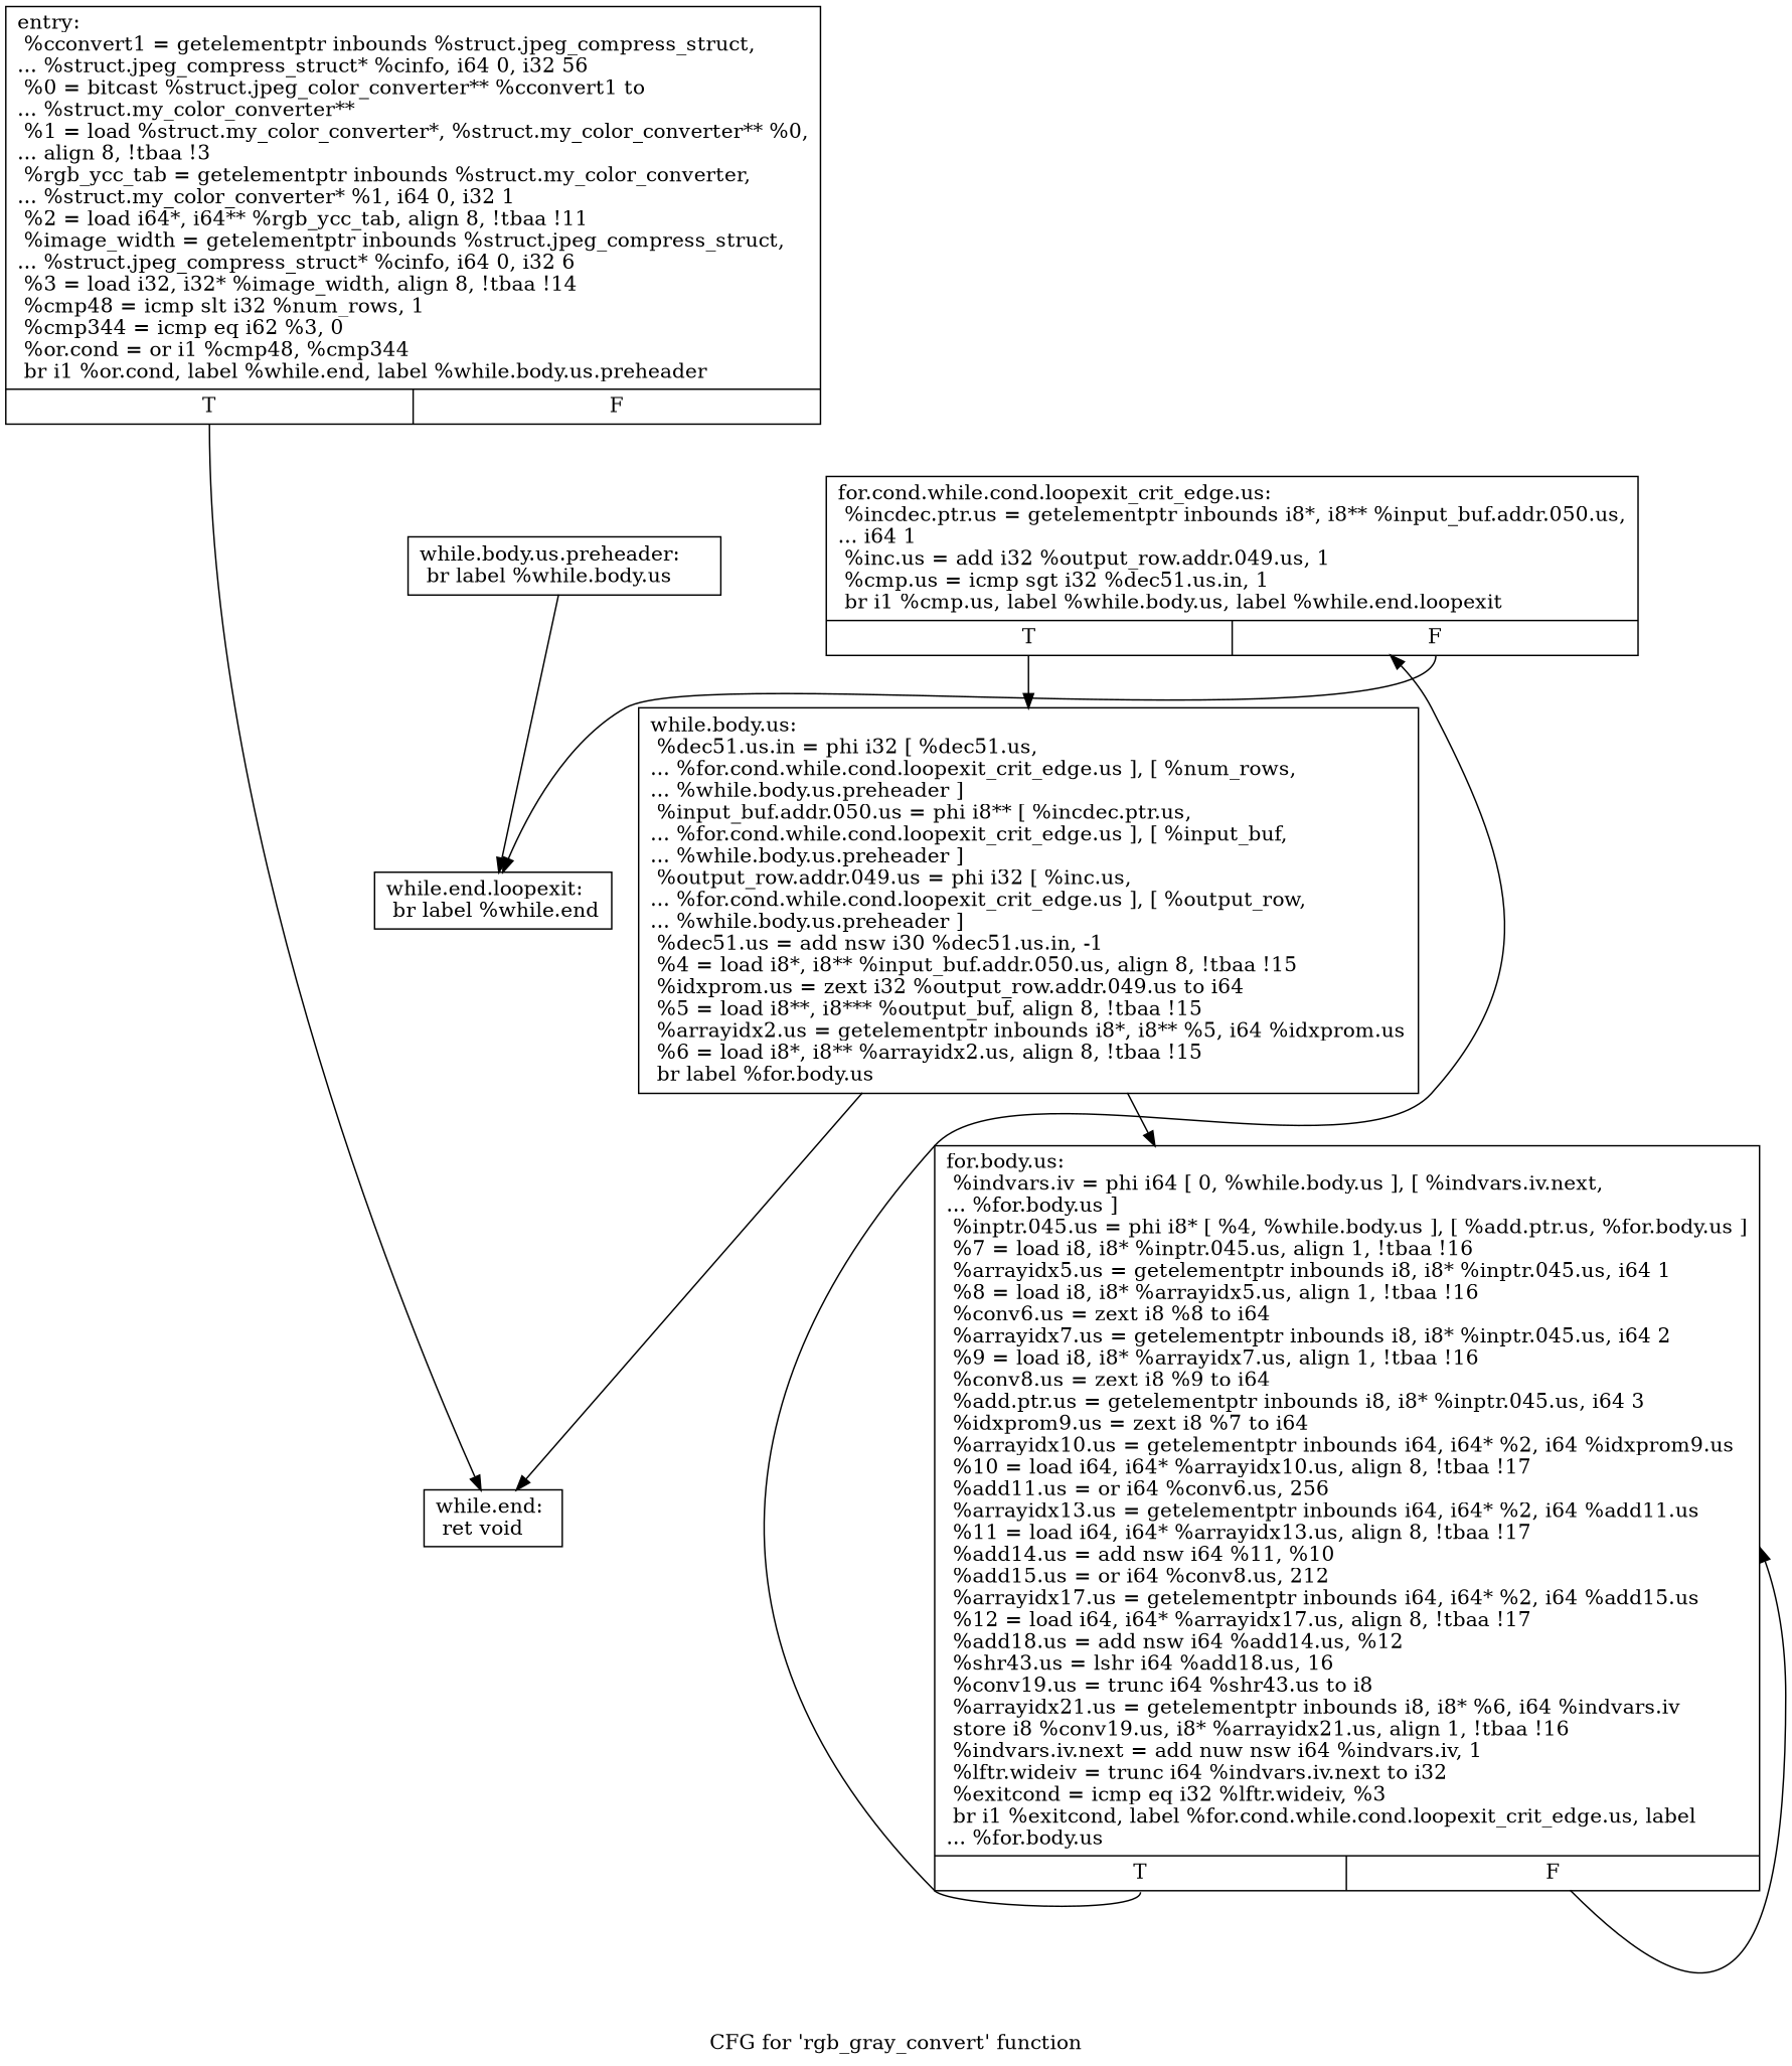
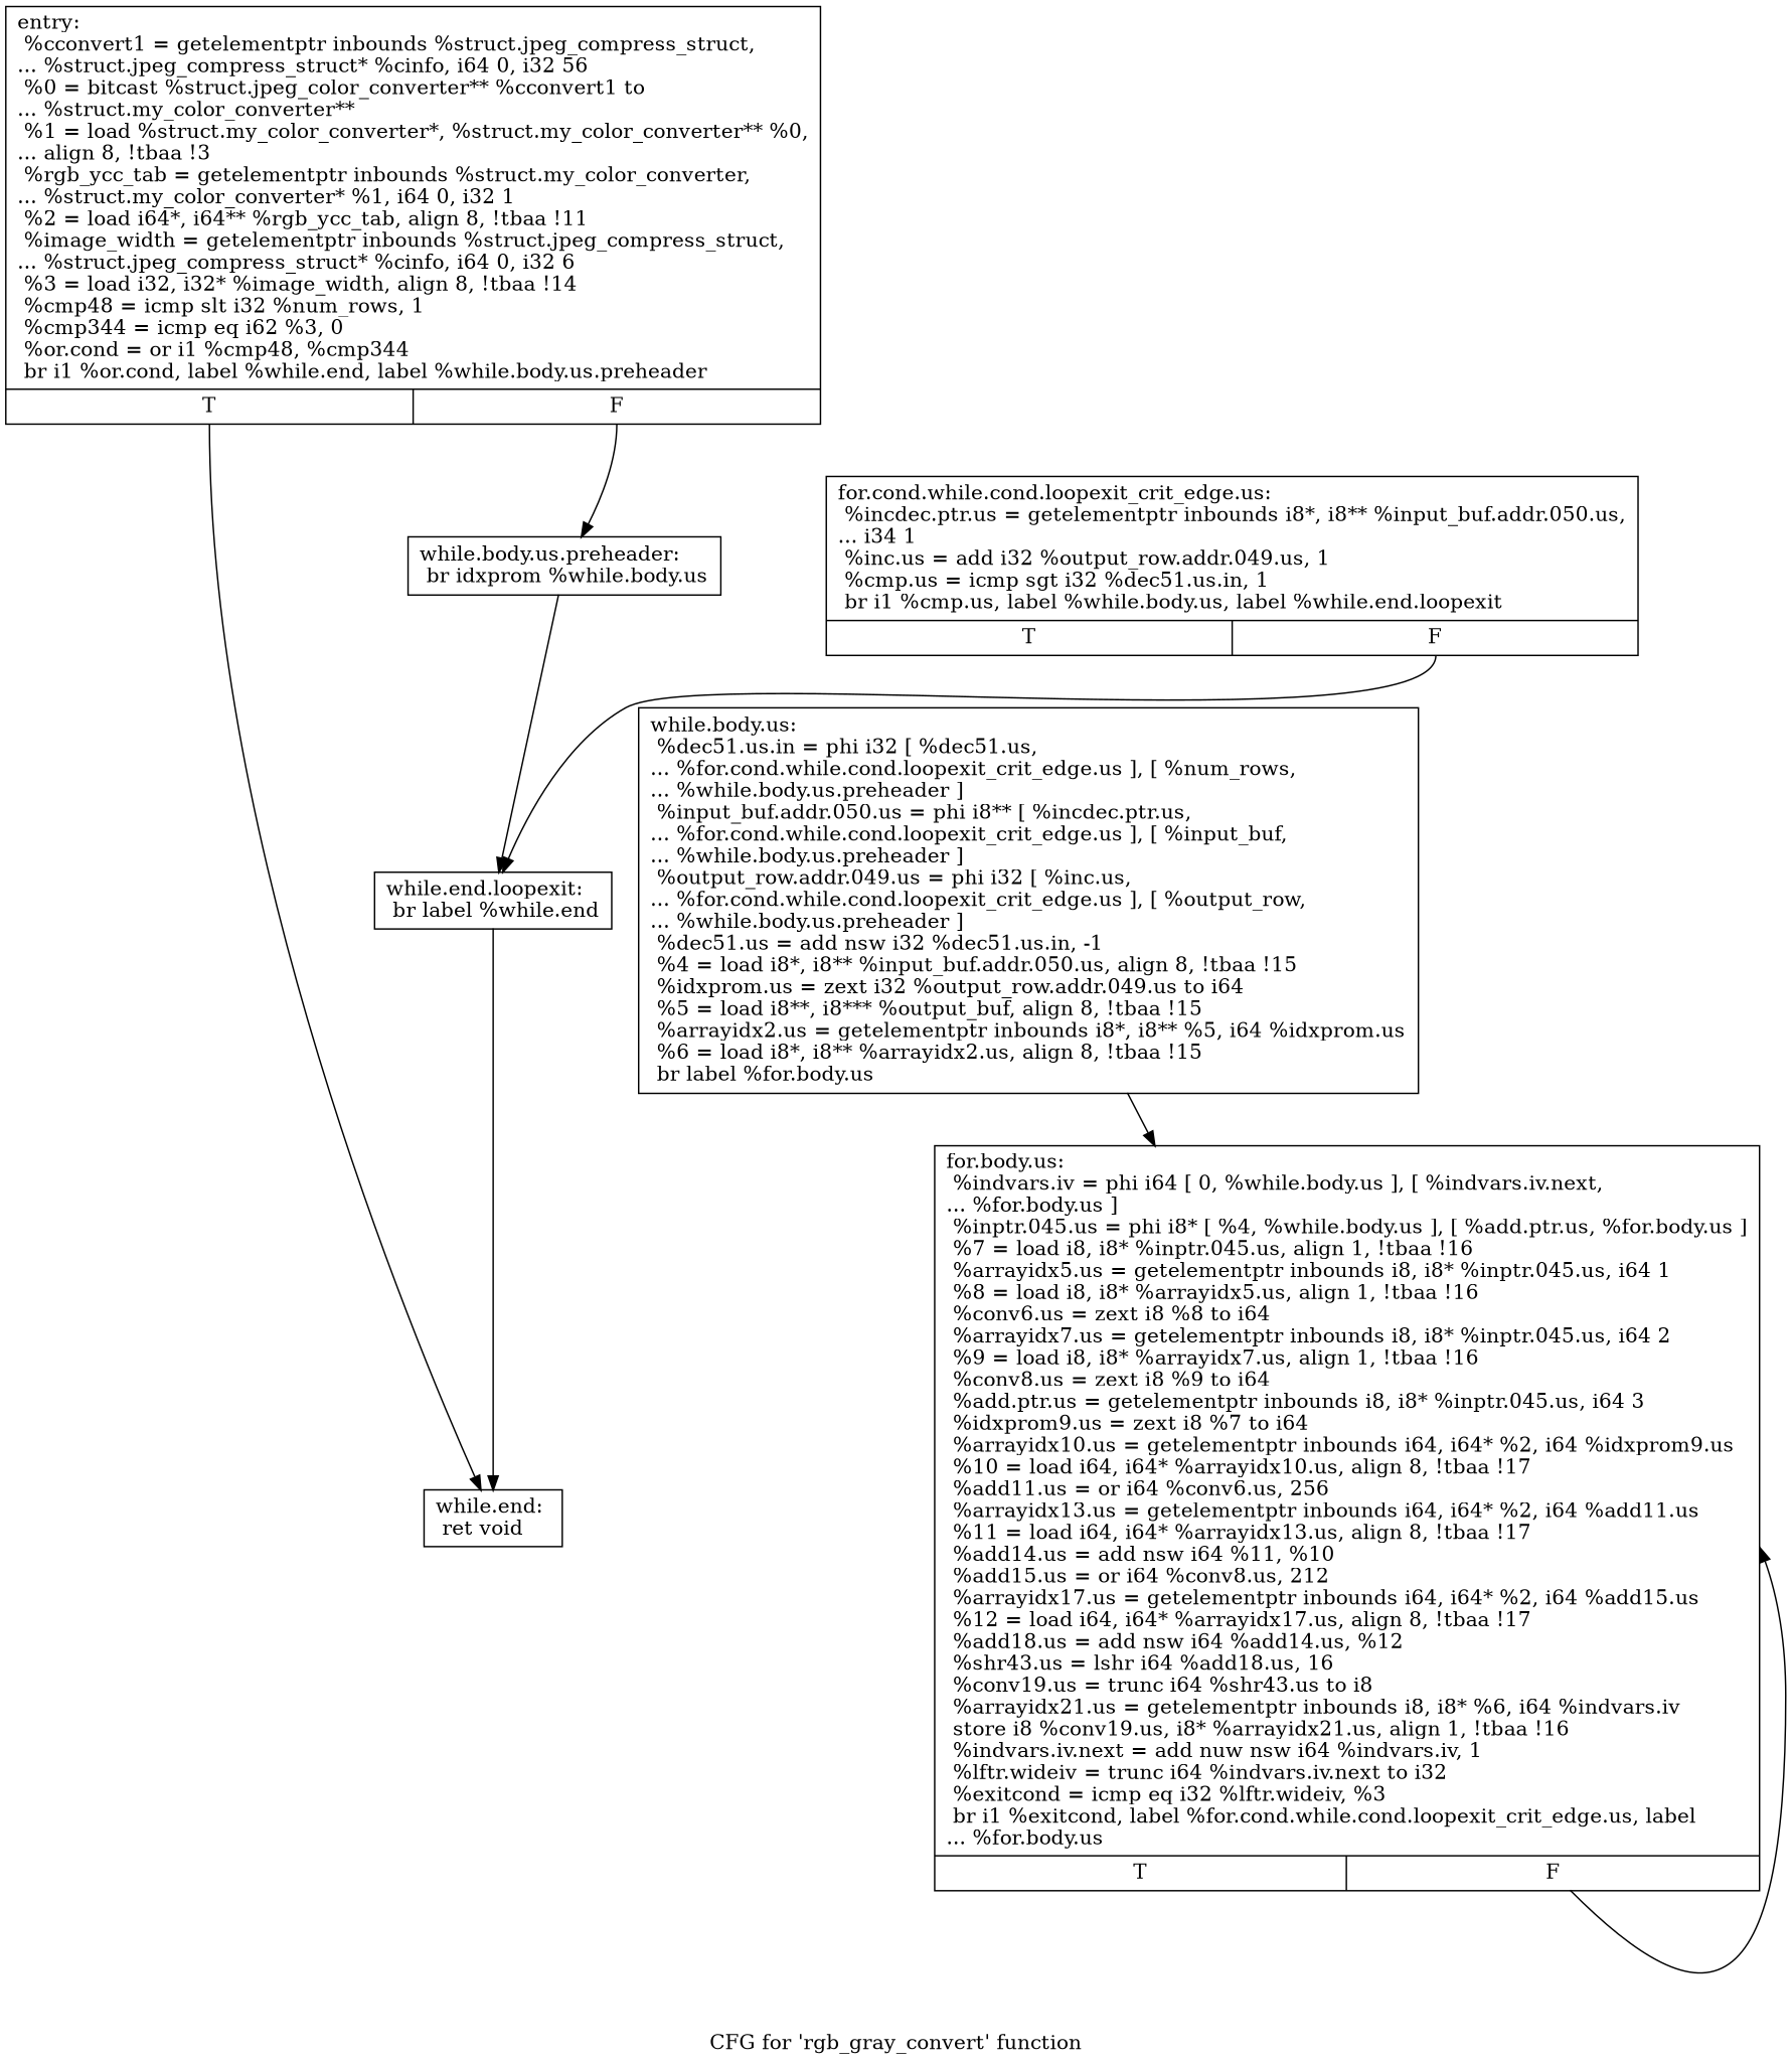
  digraph {
    label="CFG for 'rgb_gray_convert' function"
    node [shape=record]
    n1 [label="{entry:\l  %cconvert1 = getelementptr inbounds %struct.jpeg_compress_struct,\l... %struct.jpeg_compress_struct* %cinfo, i64 0, i32 56\l  %0 = bitcast %struct.jpeg_color_converter** %cconvert1 to\l... %struct.my_color_converter**\l  %1 = load %struct.my_color_converter*, %struct.my_color_converter** %0,\l... align 8, !tbaa !3\l  %rgb_ycc_tab = getelementptr inbounds %struct.my_color_converter,\l... %struct.my_color_converter* %1, i64 0, i32 1\l  %2 = load i64*, i64** %rgb_ycc_tab, align 8, !tbaa !11\l  %image_width = getelementptr inbounds %struct.jpeg_compress_struct,\l... %struct.jpeg_compress_struct* %cinfo, i64 0, i32 6\l  %3 = load i32, i32* %image_width, align 8, !tbaa !14\l  %cmp48 = icmp slt i32 %num_rows, 1\l  %cmp344 = icmp eq i62 %3, 0\l  %or.cond = or i1 %cmp48, %cmp344\l  br i1 %or.cond, label %while.end, label %while.body.us.preheader\l|{<s0>T|<s1>F}}"]
    n2 [label="{while.end:                                        \l  ret void\l}"]
-   n3 [label="{while.body.us.preheader:                          \l  br label %while.body.us\l}"]
+   n3 [label="{while.body.us.preheader:                          \l  br idxprom %while.body.us\l}"]
    n4 [label="{while.end.loopexit:                               \l  br label %while.end\l}"]
-   n5 [label="{while.body.us:                                    \l  %dec51.us.in = phi i32 [ %dec51.us,\l... %for.cond.while.cond.loopexit_crit_edge.us ], [ %num_rows,\l... %while.body.us.preheader ]\l  %input_buf.addr.050.us = phi i8** [ %incdec.ptr.us,\l... %for.cond.while.cond.loopexit_crit_edge.us ], [ %input_buf,\l... %while.body.us.preheader ]\l  %output_row.addr.049.us = phi i32 [ %inc.us,\l... %for.cond.while.cond.loopexit_crit_edge.us ], [ %output_row,\l... %while.body.us.preheader ]\l  %dec51.us = add nsw i30 %dec51.us.in, -1\l  %4 = load i8*, i8** %input_buf.addr.050.us, align 8, !tbaa !15\l  %idxprom.us = zext i32 %output_row.addr.049.us to i64\l  %5 = load i8**, i8*** %output_buf, align 8, !tbaa !15\l  %arrayidx2.us = getelementptr inbounds i8*, i8** %5, i64 %idxprom.us\l  %6 = load i8*, i8** %arrayidx2.us, align 8, !tbaa !15\l  br label %for.body.us\l}"]
+   n5 [label="{while.body.us:                                    \l  %dec51.us.in = phi i32 [ %dec51.us,\l... %for.cond.while.cond.loopexit_crit_edge.us ], [ %num_rows,\l... %while.body.us.preheader ]\l  %input_buf.addr.050.us = phi i8** [ %incdec.ptr.us,\l... %for.cond.while.cond.loopexit_crit_edge.us ], [ %input_buf,\l... %while.body.us.preheader ]\l  %output_row.addr.049.us = phi i32 [ %inc.us,\l... %for.cond.while.cond.loopexit_crit_edge.us ], [ %output_row,\l... %while.body.us.preheader ]\l  %dec51.us = add nsw i32 %dec51.us.in, -1\l  %4 = load i8*, i8** %input_buf.addr.050.us, align 8, !tbaa !15\l  %idxprom.us = zext i32 %output_row.addr.049.us to i64\l  %5 = load i8**, i8*** %output_buf, align 8, !tbaa !15\l  %arrayidx2.us = getelementptr inbounds i8*, i8** %5, i64 %idxprom.us\l  %6 = load i8*, i8** %arrayidx2.us, align 8, !tbaa !15\l  br label %for.body.us\l}"]
    n6 [label="{for.body.us:                                      \l  %indvars.iv = phi i64 [ 0, %while.body.us ], [ %indvars.iv.next,\l... %for.body.us ]\l  %inptr.045.us = phi i8* [ %4, %while.body.us ], [ %add.ptr.us, %for.body.us ]\l  %7 = load i8, i8* %inptr.045.us, align 1, !tbaa !16\l  %arrayidx5.us = getelementptr inbounds i8, i8* %inptr.045.us, i64 1\l  %8 = load i8, i8* %arrayidx5.us, align 1, !tbaa !16\l  %conv6.us = zext i8 %8 to i64\l  %arrayidx7.us = getelementptr inbounds i8, i8* %inptr.045.us, i64 2\l  %9 = load i8, i8* %arrayidx7.us, align 1, !tbaa !16\l  %conv8.us = zext i8 %9 to i64\l  %add.ptr.us = getelementptr inbounds i8, i8* %inptr.045.us, i64 3\l  %idxprom9.us = zext i8 %7 to i64\l  %arrayidx10.us = getelementptr inbounds i64, i64* %2, i64 %idxprom9.us\l  %10 = load i64, i64* %arrayidx10.us, align 8, !tbaa !17\l  %add11.us = or i64 %conv6.us, 256\l  %arrayidx13.us = getelementptr inbounds i64, i64* %2, i64 %add11.us\l  %11 = load i64, i64* %arrayidx13.us, align 8, !tbaa !17\l  %add14.us = add nsw i64 %11, %10\l  %add15.us = or i64 %conv8.us, 212\l  %arrayidx17.us = getelementptr inbounds i64, i64* %2, i64 %add15.us\l  %12 = load i64, i64* %arrayidx17.us, align 8, !tbaa !17\l  %add18.us = add nsw i64 %add14.us, %12\l  %shr43.us = lshr i64 %add18.us, 16\l  %conv19.us = trunc i64 %shr43.us to i8\l  %arrayidx21.us = getelementptr inbounds i8, i8* %6, i64 %indvars.iv\l  store i8 %conv19.us, i8* %arrayidx21.us, align 1, !tbaa !16\l  %indvars.iv.next = add nuw nsw i64 %indvars.iv, 1\l  %lftr.wideiv = trunc i64 %indvars.iv.next to i32\l  %exitcond = icmp eq i32 %lftr.wideiv, %3\l  br i1 %exitcond, label %for.cond.while.cond.loopexit_crit_edge.us, label\l... %for.body.us\l|{<s0>T|<s1>F}}"]
-   n7 [label="{for.cond.while.cond.loopexit_crit_edge.us:        \l  %incdec.ptr.us = getelementptr inbounds i8*, i8** %input_buf.addr.050.us,\l... i64 1\l  %inc.us = add i32 %output_row.addr.049.us, 1\l  %cmp.us = icmp sgt i32 %dec51.us.in, 1\l  br i1 %cmp.us, label %while.body.us, label %while.end.loopexit\l|{<s0>T|<s1>F}}"]
+   n7 [label="{for.cond.while.cond.loopexit_crit_edge.us:        \l  %incdec.ptr.us = getelementptr inbounds i8*, i8** %input_buf.addr.050.us,\l... i34 1\l  %inc.us = add i32 %output_row.addr.049.us, 1\l  %cmp.us = icmp sgt i32 %dec51.us.in, 1\l  br i1 %cmp.us, label %while.body.us, label %while.end.loopexit\l|{<s0>T|<s1>F}}"]
    n1 -> n2 [tailport=s0]
+   n1 -> n3 [tailport=s1]
    n3 -> n4
-   n5 -> n2
+   n4 -> n2
    n5 -> n6
    n6 -> n6 [tailport=s1]
-   n6 -> n7 [tailport=s0]
    n7 -> n4 [tailport=s1]
-   n7 -> n5 [tailport=s0]
  }
